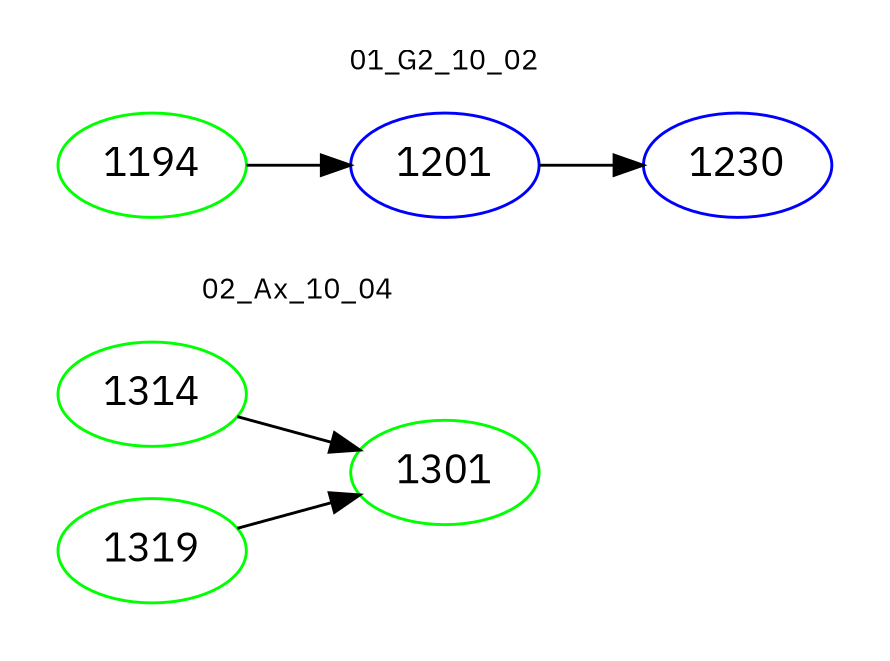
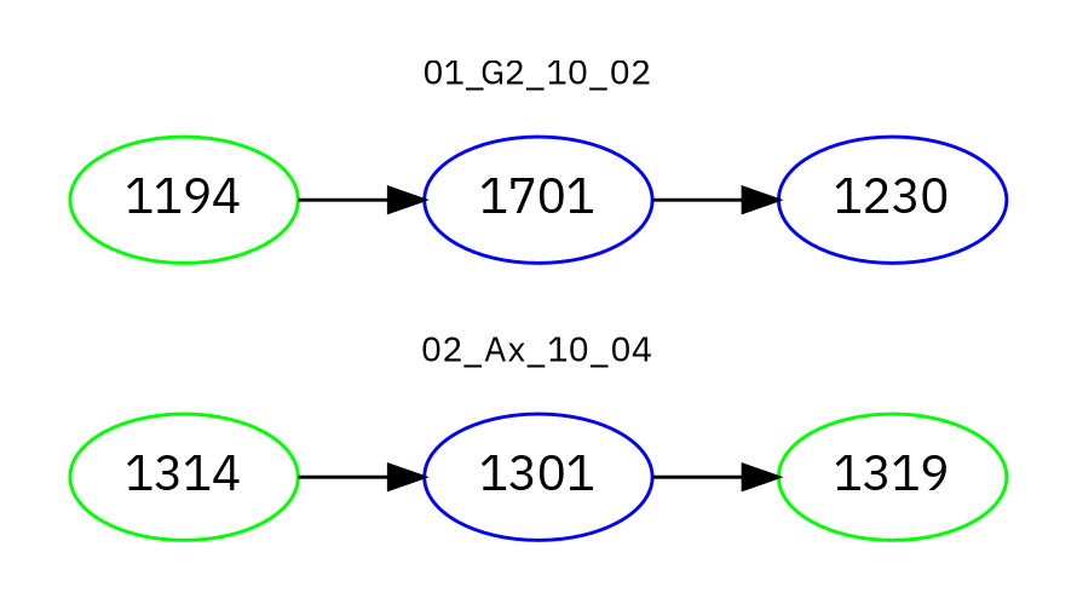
  digraph {
    fontname="IBM Plex Sans"
    rankdir=LR
    node [color=green fontname="IBM Plex Sans"]
    edge [color=black fontname="IBM Plex Sans"]
    n1 [label=1314]
-   n2 [label=1301]
+   n2 [color=blue label=1301]
    n3 [label=1319]
    n4 [label=1194]
-   n5 [color=blue label=1201]
+   n5 [color=blue label=1701]
    n6 [color=blue label=1230]
    subgraph cluster_1 {
      color=white
      fontsize=10
      label="02_Ax_10_04"
      n1
      n2
      n3
    }
    subgraph cluster_2 {
      color=white
      fontsize=10
      label="01_G2_10_02"
      n4
      n5
      n6
    }
    n1 -> n2
-   n3 -> n2
+   n2 -> n3
    n4 -> n5
    n5 -> n6
  }
